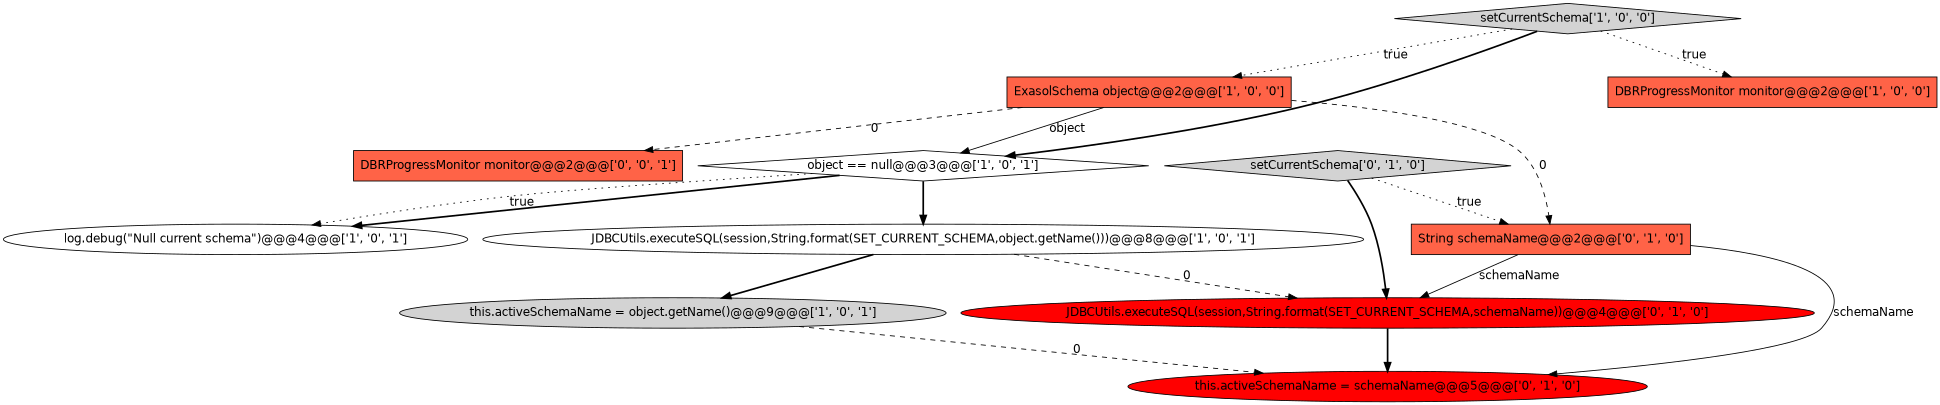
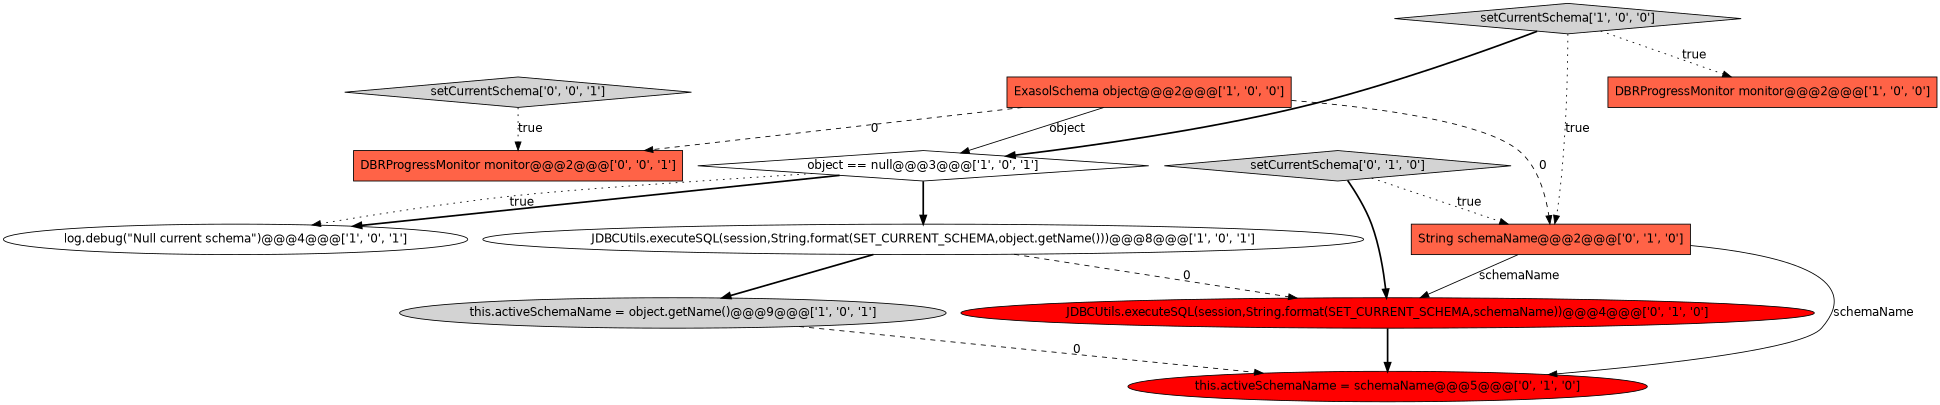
  digraph {
    fontname="DejaVu Sans"
    node [fillcolor=lightgray fontname="DejaVu Sans" shape=ellipse style=filled]
    edge [fontname="DejaVu Sans" style=bold]
+   n1 [label="setCurrentSchema['0', '0', '1']" shape=diamond]
    n2 [fillcolor=tomato label="DBRProgressMonitor monitor@@@2@@@['0', '0', '1']" shape=box]
    n3 [fillcolor=white label="object == null@@@3@@@['1', '0', '1']" shape=diamond]
    n4 [fillcolor=white label="log.debug(\"Null current schema\")@@@4@@@['1', '0', '1']"]
    n5 [fillcolor=white label="JDBCUtils.executeSQL(session,String.format(SET_CURRENT_SCHEMA,object.getName()))@@@8@@@['1', '0', '1']"]
    n6 [label="setCurrentSchema['0', '1', '0']" shape=diamond]
    n7 [fillcolor=red label="JDBCUtils.executeSQL(session,String.format(SET_CURRENT_SCHEMA,schemaName))@@@4@@@['0', '1', '0']"]
    n8 [fillcolor=tomato label="String schemaName@@@2@@@['0', '1', '0']" shape=box]
    n9 [fillcolor=red label="this.activeSchemaName = schemaName@@@5@@@['0', '1', '0']"]
    n10 [label="this.activeSchemaName = object.getName()@@@9@@@['1', '0', '1']"]
    n11 [fillcolor=tomato label="ExasolSchema object@@@2@@@['1', '0', '0']" shape=box]
    n12 [label="setCurrentSchema['1', '0', '0']" shape=diamond]
    n13 [fillcolor=tomato label="DBRProgressMonitor monitor@@@2@@@['1', '0', '0']" shape=box]
+   n1 -> n2 [label=true style=dotted]
    n3 -> n4
    n3 -> n4 [label=true style=dotted]
    n3 -> n5
    n5 -> n7 [label=0 style=dashed]
    n5 -> n10
    n6 -> n7
    n6 -> n8 [label=true style=dotted]
    n7 -> n9
    n8 -> n7 [label=schemaName style=solid]
    n8 -> n9 [label=schemaName style=solid]
    n10 -> n9 [label=0 style=dashed]
    n11 -> n2 [label=0 style=dashed]
    n11 -> n3 [label=object style=solid]
    n11 -> n8 [label=0 style=dashed]
    n12 -> n3
-   n12 -> n11 [label=true style=dotted]
+   n12 -> n8 [label=true style=dotted]
    n12 -> n13 [label=true style=dotted]
  }
